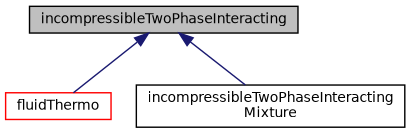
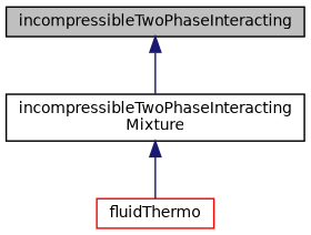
  digraph {
    node [color=black fontname=Helvetica fontsize=10 shape=record]
    edge [color=midnightblue dir=back fontname=Helvetica fontsize=10 labelfontname=Helvetica labelfontsize=10 style=solid]
    n1 [fillcolor=grey75 fontcolor=black height=0.2 label=incompressibleTwoPhaseInteracting style=filled width=0.4]
    n2 [color=red height=0.2 label=fluidThermo width=0.4]
    n3 [height=0.2 label="incompressibleTwoPhaseInteracting\lMixture" width=0.4]
-   n1 -> n2
+   n3 -> n2
    n1 -> n3
  }
